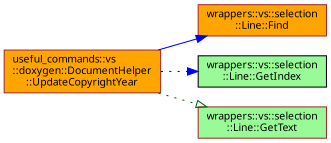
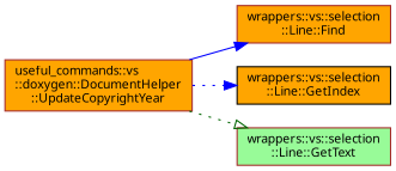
  digraph {
    rankdir=LR
    node [color=brown fillcolor=orange fontname=Verdana fontsize=10 shape=record style=filled]
    edge [color=blue fontname=Verdana fontsize=10 labelfontname=Verdana labelfontsize=10 style=dotted arrowhead=normal]
    n1 [fontcolor=black height=0.2 label="useful_commands::vs\l::doxygen::DocumentHelper\l::UpdateCopyrightYear" width=0.4]
    n2 [height=0.2 label="wrappers::vs::selection\l::Line::Find" width=0.4]
-   n3 [color=black fillcolor=palegreen height=0.2 label="wrappers::vs::selection\l::Line::GetIndex" width=0.4]
+   n3 [color=black height=0.2 label="wrappers::vs::selection\l::Line::GetIndex" width=0.4]
    n4 [fillcolor=palegreen height=0.2 label="wrappers::vs::selection\l::Line::GetText" width=0.4]
    n1 -> n2 [style=solid]
    n1 -> n3
    n1 -> n4 [color=darkgreen arrowhead=onormal]
  }
